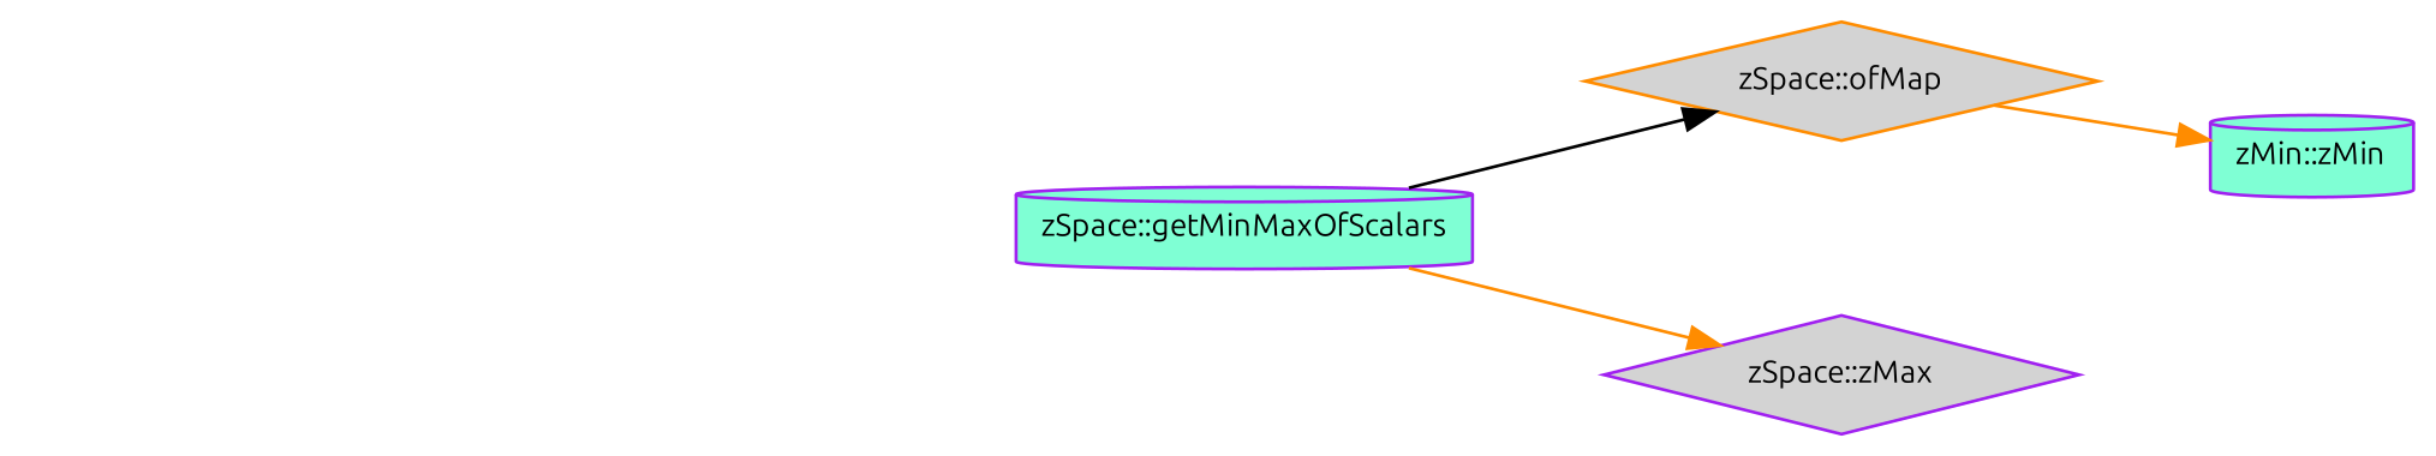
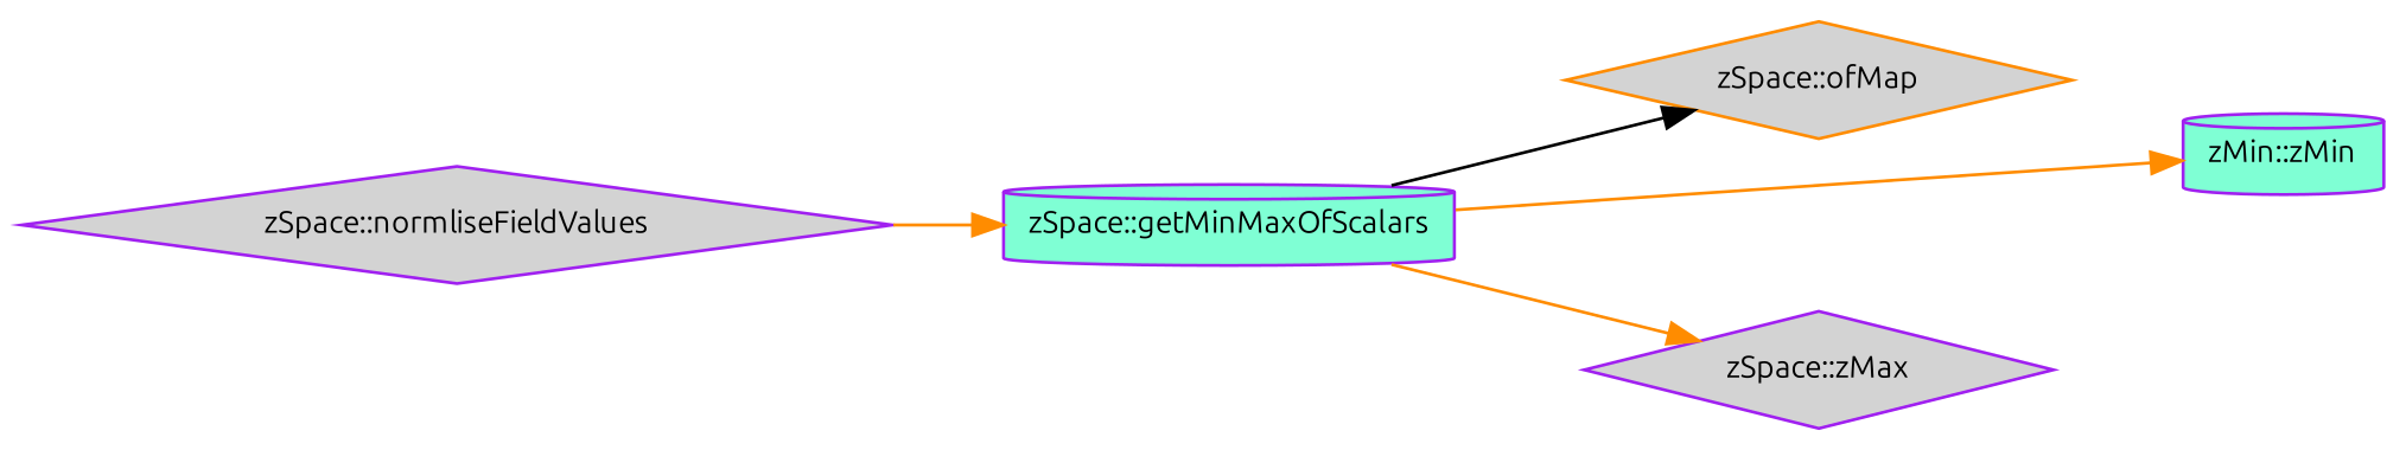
  digraph {
    fontname=Ubuntu
    rankdir=LR
    node [color=purple fillcolor=lightgrey fontname=Ubuntu fontsize=10 shape=diamond style=filled]
    edge [color=darkorange fontname=Ubuntu fontsize=10 labelfontname=Helvetica labelfontsize=10 style=solid]
+   n1 [fontcolor=black height=0.2 label="zSpace::normliseFieldValues" width=0.4]
    n2 [fillcolor=aquamarine height=0.2 label="zSpace::getMinMaxOfScalars" shape=cylinder width=0.4]
    n3 [color=darkorange height=0.2 label="zSpace::ofMap" width=0.4]
    n4 [fillcolor=aquamarine height=0.2 label="zMin::zMin" shape=cylinder width=0.4]
    n5 [height=0.2 label="zSpace::zMax" width=0.4]
+   n1 -> n2
    n2 -> n3 [color=black]
-   n3 -> n4
+   n2 -> n4
    n2 -> n5
  }
